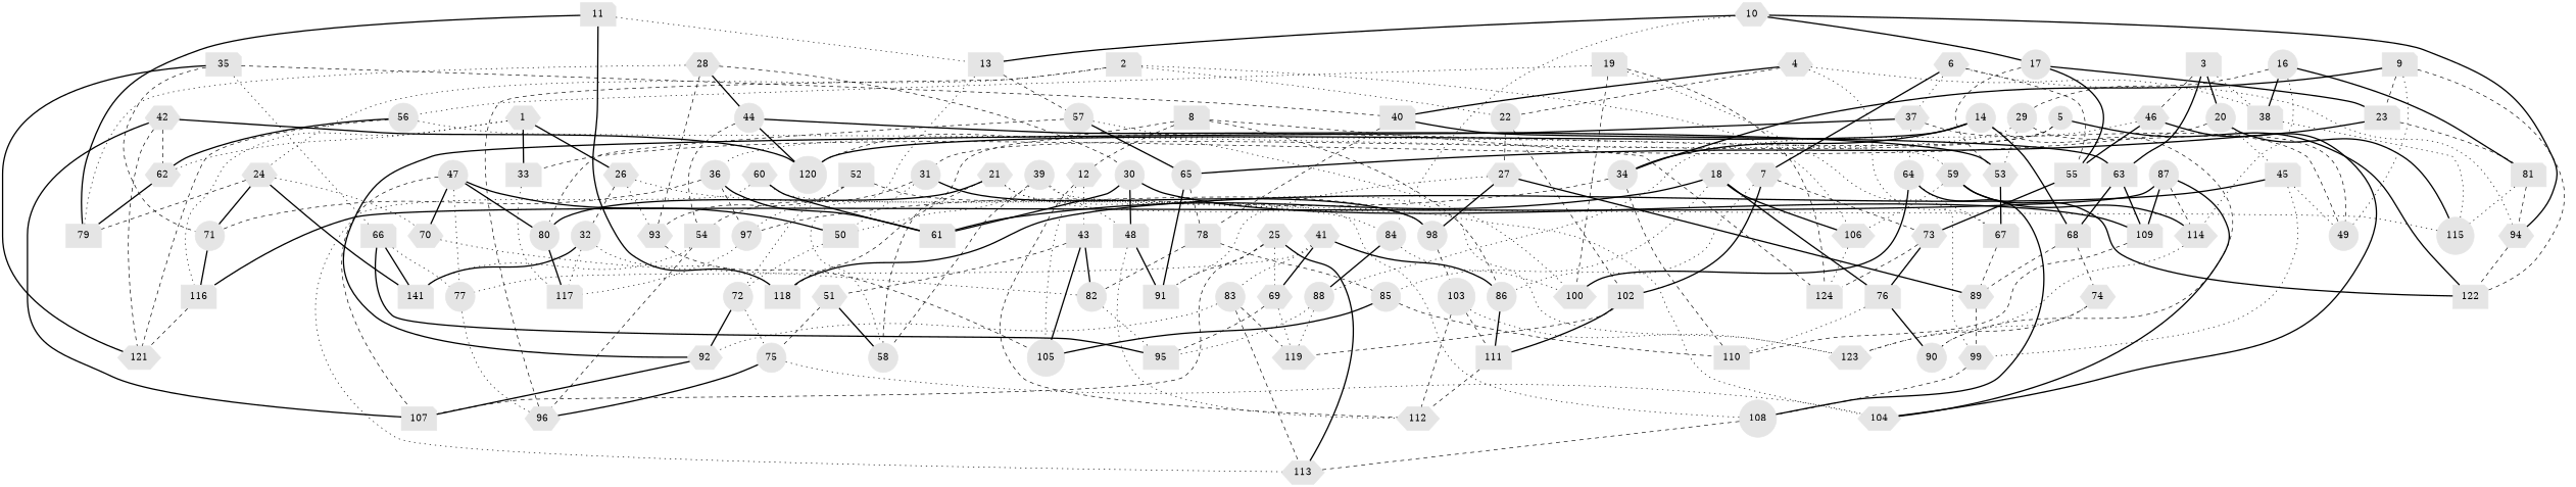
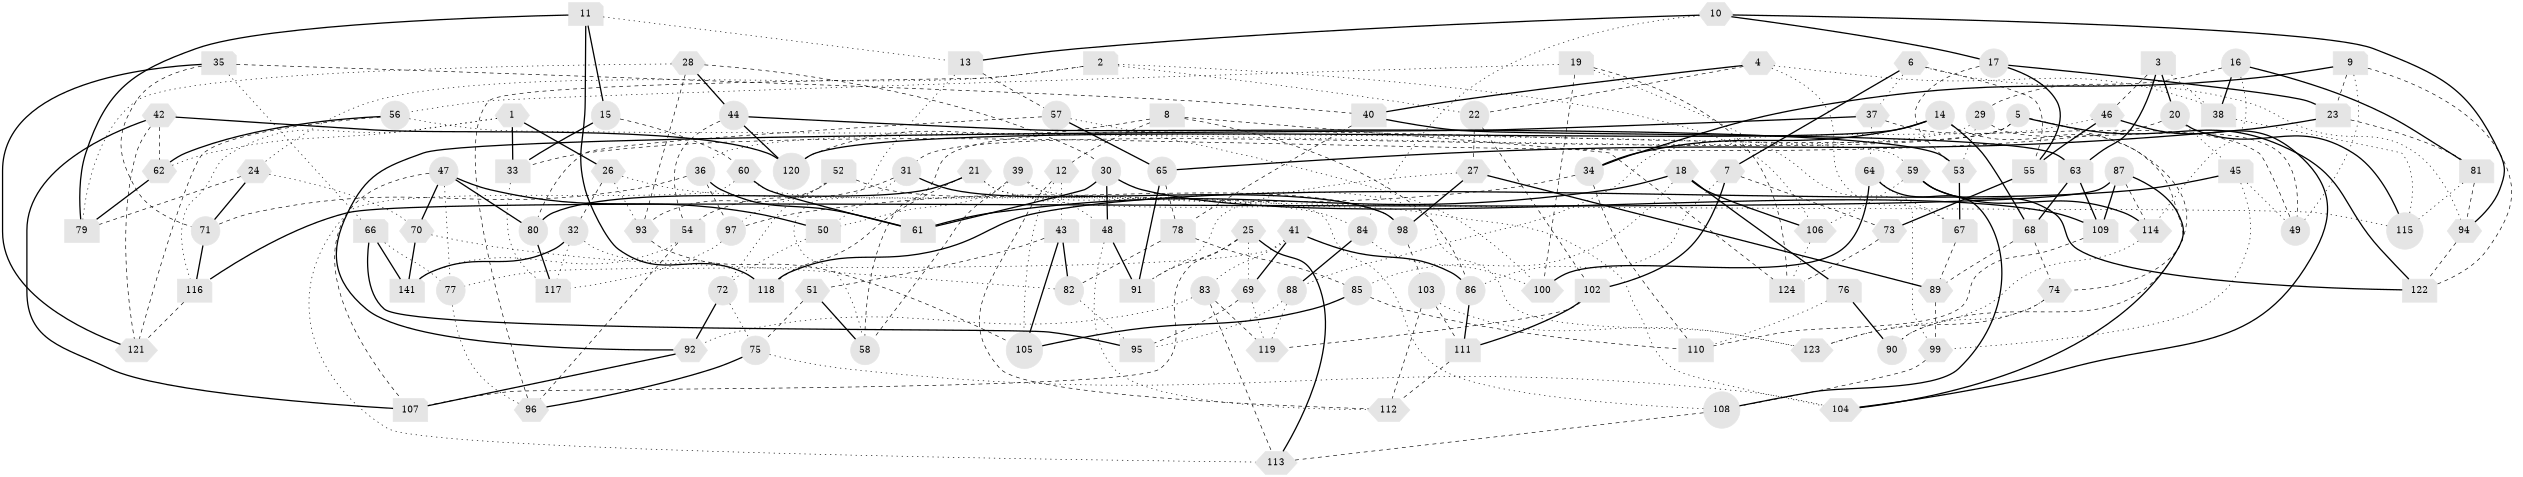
  graph {
    node [color=gray90 shape=circle style=filled]
    edge [style=bold]
    1 [shape=hexagon]
    26 [shape=hexagon]
    33 [shape=note]
    62 [shape=hexagon]
    116 [shape=note]
    84
    32
    93 [shape=hexagon]
    117 [shape=note]
    79 [shape=note]
    121 [shape=hexagon]
    2 [shape=note]
    22
    24 [shape=hexagon]
    96 [shape=hexagon]
    106 [shape=hexagon]
    102 [shape=note]
    27 [shape=hexagon]
    70 [shape=hexagon]
    71
    124 [shape=note]
    3 [shape=note]
    20
    38 [shape=note]
    46 [shape=hexagon]
    63 [shape=note]
    45 [shape=note]
    115
    55 [shape=note]
    104 [shape=hexagon]
    88
    68 [shape=note]
    109 [shape=note]
    4 [shape=hexagon]
    40 [shape=note]
    67 [shape=note]
    78 [shape=note]
    89 [shape=hexagon]
    5
    31
    58
    74 [shape=hexagon]
    122 [shape=note]
    98
    50 [shape=note]
    54 [shape=note]
    90
    123 [shape=hexagon]
    6 [shape=hexagon]
    7 [shape=hexagon]
    37 [shape=hexagon]
    94 [shape=hexagon]
    73 [shape=hexagon]
    86
    49
    64
    92 [shape=hexagon]
    76 [shape=note]
    111 [shape=note]
    119 [shape=hexagon]
    8 [shape=note]
    12 [shape=hexagon]
    120
    43 [shape=note]
    105
    112 [shape=hexagon]
    9 [shape=note]
    23 [shape=note]
    34
    81 [shape=note]
    65
    97
    110 [shape=note]
    10 [shape=hexagon]
    13 [shape=note]
    17
    57
    53 [shape=hexagon]
    100 [shape=hexagon]
    11 [shape=note]
+   15
    118 [shape=note]
    60 [shape=hexagon]
    51 [shape=hexagon]
    82
    80
    14
    61 [shape=note]
    113 [shape=hexagon]
    108
    n91 [label=141 shape=note]
    16
    29
    114 [shape=hexagon]
    36
    18 [shape=hexagon]
    85
    19 [shape=note]
    56
    99 [shape=hexagon]
    59 [shape=hexagon]
    21 [shape=hexagon]
    91 [shape=note]
    25 [shape=hexagon]
    69 [shape=hexagon]
    107 [shape=note]
    95 [shape=note]
    103
    28 [shape=hexagon]
    30
    44
    48 [shape=note]
    72
    35 [shape=note]
    66 [shape=note]
    77
    39
    41 [shape=hexagon]
    83
    42 [shape=hexagon]
    75
    47
    52 [shape=note]
    87
    1 -- 26
    1 -- 33
    1 -- 62 [style=dotted]
    1 -- 116 [style=dotted]
    26 -- 84 [style=dotted]
    26 -- 32 [style=dashed]
    26 -- 93 [style=dotted]
    33 -- 117 [style=dotted]
    62 -- 79
    116 -- 121 [style=dashed]
    84 -- 88
    84 -- 100 [style=dotted]
    32 -- 117 [style=dotted]
    32 -- 118 [style=dotted]
    32 -- n91
    93 -- 105 [style=dashed]
    2 -- 22 [style=dotted]
    2 -- 24 [style=dotted]
    2 -- 96 [style=dashed]
    2 -- 106 [style=dotted]
    22 -- 102 [style=dashed]
    22 -- 27 [style=dashed]
    24 -- 79 [style=dashed]
    24 -- 70 [style=dotted]
    24 -- 71
    106 -- 124 [style=dotted]
    102 -- 111
    102 -- 119 [style=dashed]
    27 -- 89
    27 -- 98
    27 -- 91 [style=dotted]
    70 -- 82 [style=dotted]
-   24 -- n91
+   70 -- n91
    71 -- 116
    3 -- 20
    3 -- 38 [style=dotted]
    3 -- 46 [style=dashed]
    3 -- 63
    20 -- 33 [style=dashed]
    20 -- 45 [style=dotted]
    20 -- 115
    38 -- 115 [style=dotted]
    46 -- 55
    46 -- 104
    46 -- 88 [style=dotted]
    63 -- 68
    63 -- 109
    45 -- 49 [style=dotted]
    45 -- 118
    45 -- 99 [style=dotted]
    55 -- 73
    88 -- 119 [style=dotted]
    88 -- 95 [style=dotted]
    68 -- 89 [style=dashed]
    68 -- 74 [style=dashed]
    109 -- 110 [style=dashed]
    4 -- 22 [style=dashed]
    4 -- 38 [style=dotted]
    4 -- 40
    4 -- 67 [style=dotted]
    40 -- 63
    40 -- 78 [style=dashed]
    67 -- 89 [style=dashed]
    78 -- 82 [style=dashed]
    78 -- 85 [style=dashed]
    89 -- 99 [style=dashed]
    5 -- 31 [style=dashed]
    5 -- 58 [style=dashed]
+   5 -- 74 [style=dashed]
    5 -- 122
    31 -- 98
    31 -- 50 [style=dotted]
    31 -- 54 [style=dashed]
    74 -- 90 [style=dotted]
    74 -- 123 [style=dashed]
    98 -- 103 [style=dashed]
    50 -- 72 [style=dotted]
    54 -- 96 [style=dashed]
    54 -- n91 [style=dotted]
    6 -- 55 [style=dashed]
    6 -- 7
    6 -- 37 [style=dotted]
    6 -- 94 [style=dotted]
    7 -- 102
    7 -- 73 [style=dashed]
    7 -- 86 [style=dotted]
    37 -- 49 [style=dashed]
    37 -- 64 [style=dotted]
    37 -- 92
    94 -- 122 [style=dashed]
    73 -- 124 [style=dashed]
-   73 -- 76
    86 -- 111
    64 -- 67 [style=dotted]
    64 -- 100
    64 -- 108
    92 -- 107
    76 -- 90
    76 -- 110 [style=dotted]
    111 -- 112 [style=dashed]
    8 -- 124 [style=dashed]
    8 -- 86 [style=dashed]
    8 -- 12 [style=dashed]
    8 -- 120 [style=dashed]
    12 -- 43 [style=dotted]
    12 -- 105 [style=dotted]
    12 -- 112 [style=dashed]
    43 -- 105
    43 -- 51 [style=dashed]
    43 -- 82
    9 -- 122 [style=dashed]
    9 -- 49 [style=dotted]
    9 -- 23 [style=dashed]
    9 -- 34
    23 -- 81 [style=dashed]
    23 -- 65
    34 -- 97 [style=dashed]
    34 -- 110 [style=dashed]
    81 -- 115 [style=dotted]
    81 -- 94 [style=dashed]
    65 -- 78 [style=dashed]
    65 -- 91
    97 -- 117 [style=dotted]
    10 -- 84 [style=dotted]
    10 -- 94
    10 -- 13
    10 -- 17
    13 -- 58 [style=dotted]
    13 -- 57 [style=dashed]
    17 -- 55
    17 -- 23
    17 -- 53 [style=dashed]
    57 -- 65
    57 -- 100 [style=dotted]
    57 -- 80 [style=dashed]
    53 -- 67
    11 -- 79
    11 -- 13 [style=dotted]
+   11 -- 15
    11 -- 118
+   15 -- 33
+   15 -- 60 [style=dashed]
    60 -- 61
    60 -- 113 [style=dotted]
    60 -- 108 [style=dotted]
    51 -- 58
    51 -- 75 [style=dashed]
    82 -- 95 [style=dotted]
    80 -- 117
    14 -- 68
    14 -- 90 [style=dashed]
    14 -- 120
    14 -- 34
    108 -- 113 [style=dashed]
    16 -- 38
    16 -- 81
    16 -- 29 [style=dashed]
    16 -- 114 [style=dotted]
    29 -- 49 [style=dashed]
    29 -- 53 [style=dotted]
    29 -- 36 [style=dotted]
    114 -- 123 [style=dotted]
    36 -- 71 [style=dashed]
    36 -- 97 [style=dashed]
    36 -- 61
    18 -- 106
    18 -- 76
    18 -- 61
    18 -- 85 [style=dotted]
    85 -- 105
    85 -- 110 [style=dashed]
    19 -- 124 [style=dashed]
    19 -- 100 [style=dashed]
    19 -- 56 [style=dotted]
    19 -- 99 [style=dotted]
    56 -- 62
    56 -- 121 [style=dashed]
    56 -- 59 [style=dotted]
    99 -- 108 [style=dashed]
    59 -- 106 [style=dotted]
    59 -- 122
    59 -- 114
    21 -- 104 [style=dotted]
    21 -- 123 [style=dotted]
    21 -- 118 [style=dashed]
    21 -- 80
    25 -- 113
    25 -- 91 [style=dashed]
    25 -- 69 [style=dotted]
    25 -- 107 [style=dashed]
    69 -- 119 [style=dotted]
    69 -- 95 [style=dashed]
    103 -- 123 [style=dotted]
    103 -- 111 [style=dashed]
    103 -- 112 [style=dashed]
    28 -- 93 [style=dashed]
    28 -- 79 [style=dotted]
    28 -- 30 [style=dashed]
    28 -- 44
    30 -- 109
    30 -- 61
    30 -- 48
    44 -- 54 [style=dashed]
    44 -- 120
    44 -- 53
    48 -- 112 [style=dotted]
    48 -- 91
    72 -- 92
    72 -- 75 [style=dotted]
    35 -- 121
    35 -- 71 [style=dashed]
    35 -- 40 [style=dashed]
    35 -- 66 [style=dotted]
    66 -- n91
    66 -- 95
    66 -- 77 [style=dotted]
    77 -- 96 [style=dotted]
    39 -- 115 [style=dotted]
    39 -- 58 [style=dashed]
    39 -- 50 [style=dotted]
    39 -- 48 [style=dotted]
    41 -- 86
    41 -- 69
    41 -- 77 [style=dotted]
    41 -- 83 [style=dotted]
    83 -- 92 [style=dotted]
    83 -- 119 [style=dashed]
    83 -- 113 [style=dashed]
    42 -- 62 [style=dashed]
    42 -- 121 [style=dashed]
    42 -- 120
    42 -- 107
    75 -- 96
    75 -- 104 [style=dotted]
    47 -- 70
    47 -- 50
    47 -- 80
    47 -- 107 [style=dashed]
    47 -- 77 [style=dotted]
    52 -- 93 [style=dashed]
    52 -- 98 [style=dashed]
    52 -- 97 [style=dotted]
    52 -- 72 [style=dotted]
    87 -- 116
    87 -- 104
    87 -- 109
    87 -- 114 [style=dashed]
  }
